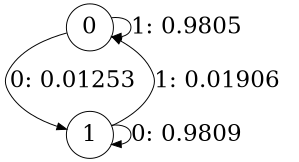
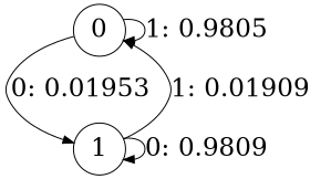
  digraph {
    node [fontsize=24 shape=circle]
    edge [fontsize=24]
    0
    1
    0 -> 0 [label="1: 0.9805   "]
-   0 -> 1 [label="0: 0.01253  "]
-   1 -> 0 [label="1: 0.01906  "]
+   0 -> 1 [label="0: 0.01953  "]
+   1 -> 0 [label="1: 0.01909  "]
    1 -> 1 [label="0: 0.9809   "]
  }
